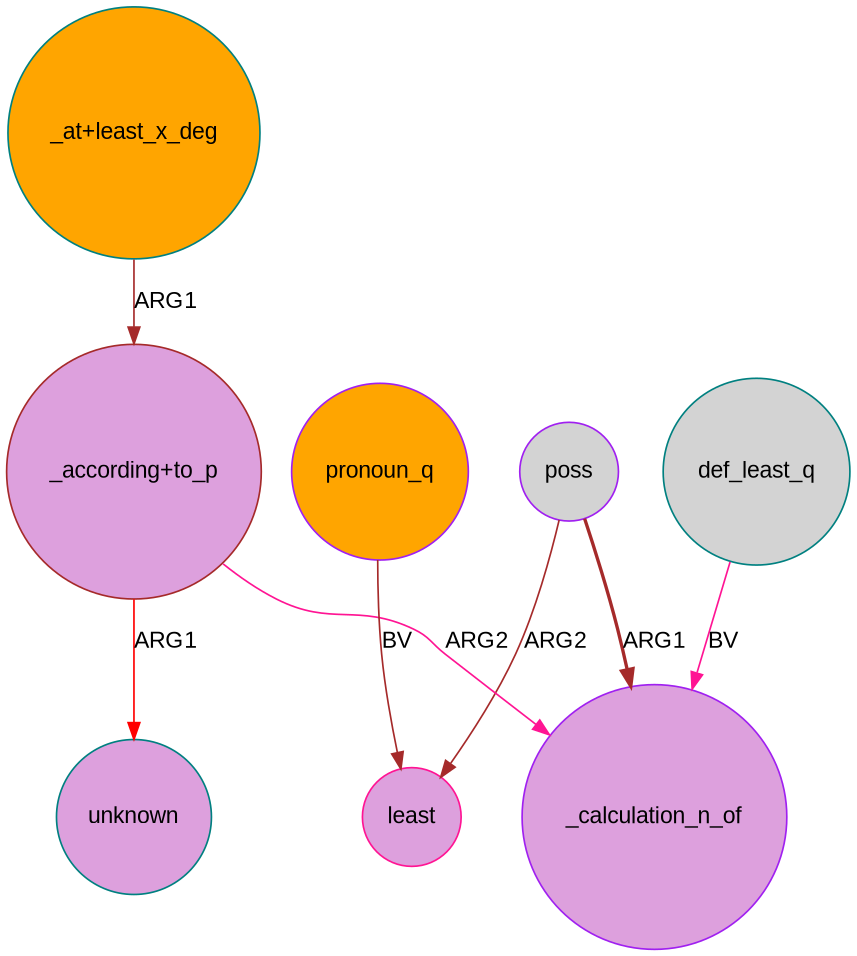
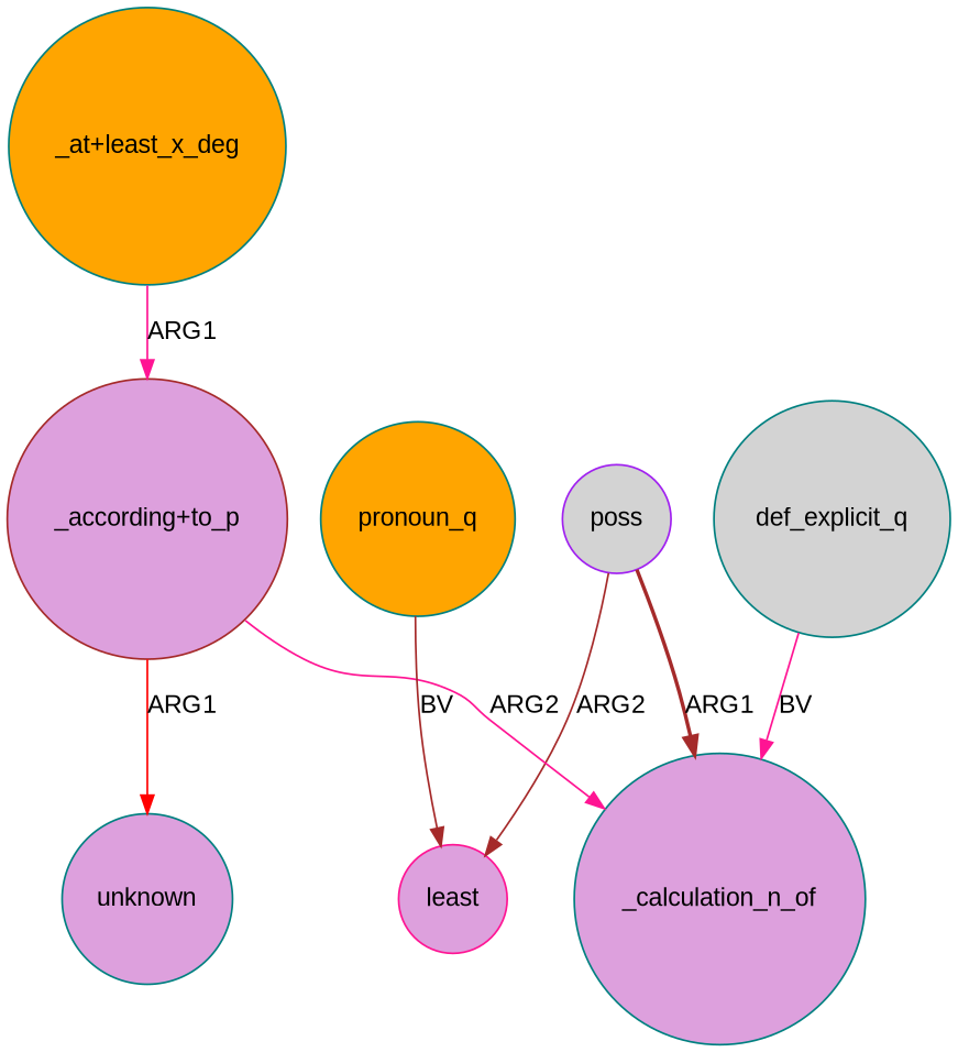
  digraph {
    fontname="Liberation Sans"
    node [color=teal fillcolor=plum fontname="Liberation Sans" shape=circle style=filled]
    edge [color=brown fontname="Liberation Sans" style=solid]
    poss [color=purple fillcolor=lightgrey]
-   _calculation_n_of [color=purple]
+   _calculation_n_of
    n3 [color=deeppink label=least]
    "_at+least_x_deg" [fillcolor=orange]
    "_according+to_p" [color=brown]
    unknown
-   def_explicit_q [fillcolor=lightgrey label=def_least_q]
-   pronoun_q [color=purple fillcolor=orange]
+   def_explicit_q [fillcolor=lightgrey]
+   pronoun_q [fillcolor=orange]
    poss -> _calculation_n_of [label=ARG1 style=bold]
    poss -> n3 [label=ARG2]
-   "_at+least_x_deg" -> "_according+to_p" [label=ARG1]
+   "_at+least_x_deg" -> "_according+to_p" [color=deeppink label=ARG1]
    "_according+to_p" -> _calculation_n_of [color=deeppink label=ARG2]
    "_according+to_p" -> unknown [color=red label=ARG1]
    def_explicit_q -> _calculation_n_of [color=deeppink label=BV]
    pronoun_q -> n3 [label=BV]
  }
